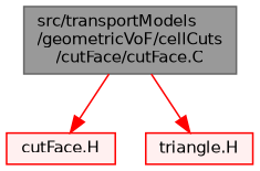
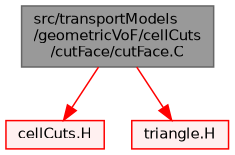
  digraph {
    fontname="DejaVu Sans"
    node [color=red fillcolor="#FFF0F0" fontname="DejaVu Sans" fontsize=10 shape=box style=filled]
    edge [color=red fontname="DejaVu Sans" fontsize=10 labelfontname=Helvetica labelfontsize=10 style=solid]
    n1 [color=gray40 fillcolor=grey60 fontcolor=black height=0.2 label="src/transportModels\l/geometricVoF/cellCuts\l/cutFace/cutFace.C" width=0.4]
-   n2 [height=0.2 label="cutFace.H" width=0.4]
+   n2 [height=0.2 label="cellCuts.H" width=0.4]
    n3 [height=0.2 label="triangle.H" width=0.4]
    n1 -> n2
    n1 -> n3
  }
